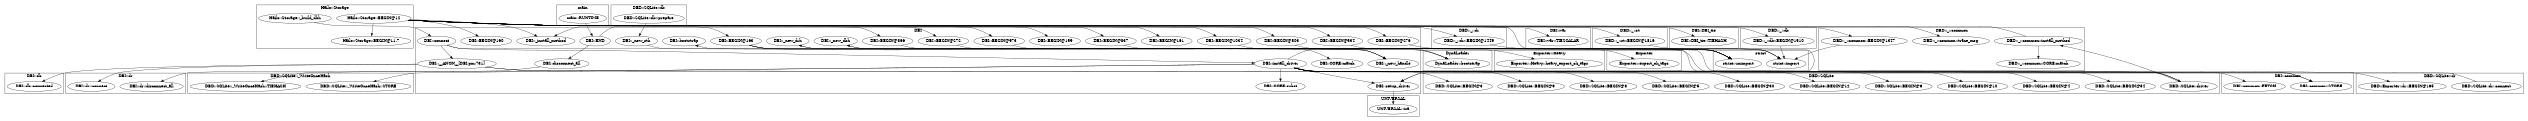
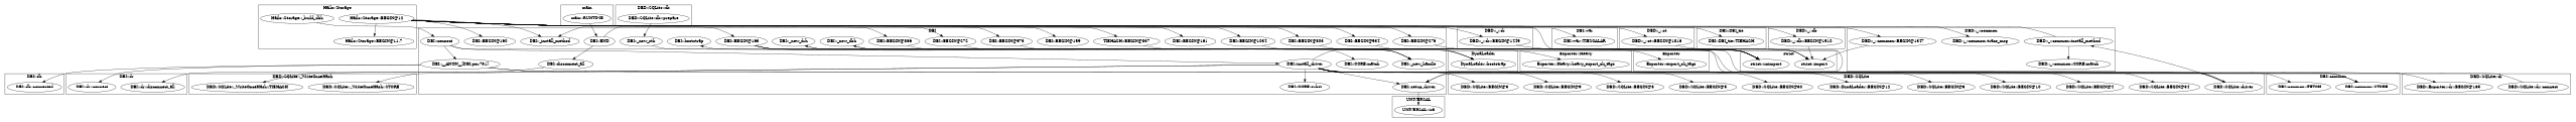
  digraph {
    "DBI::__ANON__[DBI.pm:731]"
    "DBI::BEGIN@866"
    "DBI::BEGIN@163"
    "DBI::BEGIN@160"
    "DBI::BEGIN@534"
    "DBI::BEGIN@161"
    "DBI::BEGIN@159"
    "DBI::bootstrap"
    "DBI::BEGIN@803"
    "DBI::BEGIN@276"
    "DBI::setup_driver"
    "DBI::CORE:match"
    "DBI::BEGIN@1034"
-   "DBI::BEGIN@837"
+   "DBI::BEGIN@837" [label="TIEHASH::BEGIN@837"]
    "DBI::_new_handle"
    n16 [label="DBI::BEGIN@973"]
    "DBI::_new_sth"
    "DBI::BEGIN@272"
    "DBI::END"
    "DBI::_install_method"
    "DBI::_new_dbh"
    "DBI::install_driver"
    "DBI::disconnect_all"
    "DBI::CORE:subst"
    "DBI::_new_drh"
    "DBI::connect"
    "DynaLoader::bootstrap"
    "main::RUNTIME"
    "strict::import"
    "strict::unimport"
    "DBD::SQLite::dr::connect"
    n32 [label="DBD::Exporter::dr::BEGIN@165"]
    "DBI::common::STORE"
    "DBI::common::FETCH"
    "DBI::db::connected"
    "UNIVERSAL::isa"
    "DBD::SQLite::BEGIN@9"
    "DBD::SQLite::BEGIN@3"
    "DBD::SQLite::BEGIN@34"
    "DBD::SQLite::BEGIN@4"
    "DBD::SQLite::BEGIN@10"
    "DBD::SQLite::BEGIN@6"
-   "DBD::SQLite::BEGIN@12"
+   "DBD::SQLite::BEGIN@12" [label="DBD::DynaLoader::BEGIN@12"]
    "DBD::SQLite::BEGIN@30"
    "DBD::SQLite::driver"
    "DBD::SQLite::BEGIN@8"
    "DBD::SQLite::BEGIN@5"
    "Hailo::Storage::BEGIN@12"
    "Hailo::Storage::_build_dbh"
    "Hailo::Storage::BEGIN@11.7"
    "Exporter::Heavy::heavy_export_ok_tags"
    "DBD::SQLite::db::prepare"
    "DBD::_::dr::BEGIN@1449"
    "DBI::var::TIESCALAR"
    "DBD::_::st::BEGIN@1816"
    "DBI::DBI_tie::TIEHASH"
    "DBD::SQLite::_WriteOnceHash::STORE"
    "DBD::SQLite::_WriteOnceHash::TIEHASH"
    "DBI::dr::disconnect_all"
    "DBI::dr::connect"
    "Exporter::export_ok_tags"
    "DBD::_::common::BEGIN@1347"
    "DBD::_::common::CORE:match"
    "DBD::_::common::trace_msg"
    "DBD::_::common::install_method"
    "DBD::_::db::BEGIN@1510"
    subgraph cluster_1 {
      label=DBI
      "DBI::__ANON__[DBI.pm:731]"
      "DBI::BEGIN@866"
      "DBI::BEGIN@163"
      "DBI::BEGIN@160"
      "DBI::BEGIN@534"
      "DBI::BEGIN@161"
      "DBI::BEGIN@159"
      "DBI::bootstrap"
      "DBI::BEGIN@803"
      "DBI::BEGIN@276"
      "DBI::setup_driver"
      "DBI::CORE:match"
      "DBI::BEGIN@1034"
      "DBI::BEGIN@837"
      "DBI::_new_handle"
      n16
      "DBI::_new_sth"
      "DBI::BEGIN@272"
      "DBI::END"
      "DBI::_install_method"
      "DBI::_new_dbh"
      "DBI::install_driver"
      "DBI::disconnect_all"
      "DBI::CORE:subst"
      "DBI::_new_drh"
      "DBI::connect"
    }
    subgraph cluster_2 {
      label=DynaLoader
      "DynaLoader::bootstrap"
    }
    subgraph cluster_3 {
      label=main
      "main::RUNTIME"
    }
    subgraph cluster_4 {
      label="strict"
      "strict::import"
      "strict::unimport"
    }
    subgraph cluster_5 {
      label="DBD::SQLite::dr"
      "DBD::SQLite::dr::connect"
      n32
    }
    subgraph cluster_6 {
      label="DBI::common"
      "DBI::common::STORE"
      "DBI::common::FETCH"
    }
    subgraph cluster_7 {
      label="DBI::db"
      "DBI::db::connected"
    }
    subgraph cluster_8 {
      label=UNIVERSAL
      "UNIVERSAL::isa"
    }
    subgraph cluster_9 {
      label="DBD::SQLite"
      "DBD::SQLite::BEGIN@9"
      "DBD::SQLite::BEGIN@3"
      "DBD::SQLite::BEGIN@34"
      "DBD::SQLite::BEGIN@4"
      "DBD::SQLite::BEGIN@10"
      "DBD::SQLite::BEGIN@6"
      "DBD::SQLite::BEGIN@12"
      "DBD::SQLite::BEGIN@30"
      "DBD::SQLite::driver"
      "DBD::SQLite::BEGIN@8"
      "DBD::SQLite::BEGIN@5"
    }
    subgraph cluster_10 {
      label="Hailo::Storage"
      "Hailo::Storage::BEGIN@12"
      "Hailo::Storage::_build_dbh"
      "Hailo::Storage::BEGIN@11.7"
    }
    subgraph cluster_11 {
      label="Exporter::Heavy"
      "Exporter::Heavy::heavy_export_ok_tags"
    }
    subgraph cluster_12 {
      label="DBD::SQLite::db"
      "DBD::SQLite::db::prepare"
    }
    subgraph cluster_13 {
      label="DBD::_::dr"
      "DBD::_::dr::BEGIN@1449"
    }
    subgraph cluster_14 {
      label="DBI::var"
      "DBI::var::TIESCALAR"
    }
    subgraph cluster_15 {
      label="DBD::_::st"
      "DBD::_::st::BEGIN@1816"
    }
    subgraph cluster_16 {
      label="DBI::DBI_tie"
      "DBI::DBI_tie::TIEHASH"
    }
    subgraph cluster_17 {
      label="DBD::SQLite::_WriteOnceHash"
      "DBD::SQLite::_WriteOnceHash::STORE"
      "DBD::SQLite::_WriteOnceHash::TIEHASH"
    }
    subgraph cluster_18 {
      label="DBI::dr"
      "DBI::dr::disconnect_all"
      "DBI::dr::connect"
    }
    subgraph cluster_19 {
      label=Exporter
      "Exporter::export_ok_tags"
    }
    subgraph cluster_20 {
      label="DBD::_::common"
      "DBD::_::common::BEGIN@1347"
      "DBD::_::common::CORE:match"
      "DBD::_::common::trace_msg"
      "DBD::_::common::install_method"
    }
    subgraph cluster_21 {
      label="DBD::_::db"
      "DBD::_::db::BEGIN@1510"
    }
    "DBI::__ANON__[DBI.pm:731]" -> "DBI::common::STORE"
    "DBI::__ANON__[DBI.pm:731]" -> "DBI::common::FETCH"
    "DBI::__ANON__[DBI.pm:731]" -> "DBI::db::connected"
    "DBI::__ANON__[DBI.pm:731]" -> "DBI::dr::connect"
    "DBI::BEGIN@866" -> "strict::unimport"
    "DBI::BEGIN@163" -> "DBI::CORE:match"
    "DBI::BEGIN@163" -> "DynaLoader::bootstrap"
    "DBI::BEGIN@163" -> "Exporter::Heavy::heavy_export_ok_tags"
    "DBI::BEGIN@163" -> "Exporter::export_ok_tags"
    "DBI::BEGIN@534" -> "strict::unimport"
    "DBI::BEGIN@803" -> "strict::unimport"
    "DBI::BEGIN@276" -> "strict::import"
    "DBI::setup_driver" -> "UNIVERSAL::isa"
    "DBI::BEGIN@1034" -> "strict::unimport"
    "DBI::BEGIN@837" -> "strict::unimport"
    n16 -> "strict::unimport"
    "DBI::_new_sth" -> "DBI::_new_handle"
    "DBI::BEGIN@272" -> "strict::unimport"
    "DBI::END" -> "DBI::disconnect_all"
    "DBI::END" -> "DBD::_::common::trace_msg"
    "DBI::_new_dbh" -> "DBI::_new_handle"
    "DBI::install_driver" -> "DBI::setup_driver"
    "DBI::install_driver" -> "DBI::CORE:subst"
    "DBI::install_driver" -> "DynaLoader::bootstrap"
    "DBI::install_driver" -> n32
    "DBI::install_driver" -> "DBD::SQLite::BEGIN@9"
    "DBI::install_driver" -> "DBD::SQLite::BEGIN@3"
    "DBI::install_driver" -> "DBD::SQLite::BEGIN@34"
    "DBI::install_driver" -> "DBD::SQLite::BEGIN@4"
    "DBI::install_driver" -> "DBD::SQLite::BEGIN@10"
    "DBI::install_driver" -> "DBD::SQLite::BEGIN@6"
    "DBI::install_driver" -> "DBD::SQLite::BEGIN@12"
    "DBI::install_driver" -> "DBD::SQLite::BEGIN@30"
    "DBI::install_driver" -> "DBD::SQLite::driver"
    "DBI::install_driver" -> "DBD::SQLite::BEGIN@8"
    "DBI::install_driver" -> "DBD::SQLite::BEGIN@5"
    "DBI::install_driver" -> "DBD::SQLite::_WriteOnceHash::STORE"
    "DBI::install_driver" -> "DBD::SQLite::_WriteOnceHash::TIEHASH"
    "DBI::disconnect_all" -> "DBI::dr::disconnect_all"
    "DBI::_new_drh" -> "DBI::_new_handle"
    "DBI::connect" -> "DBI::__ANON__[DBI.pm:731]"
    "DBI::connect" -> "DBI::install_driver"
    "DBI::connect" -> "DBI::common::STORE"
    "DynaLoader::bootstrap" -> "DBI::bootstrap"
    "main::RUNTIME" -> "DBI::END"
    "DBD::SQLite::dr::connect" -> "DBI::_new_dbh"
    "DBD::SQLite::driver" -> "DBI::setup_driver"
    "DBD::SQLite::driver" -> "DBI::_new_drh"
    "DBD::SQLite::driver" -> "DBD::_::common::install_method"
    "Hailo::Storage::BEGIN@12" -> "DBI::BEGIN@866"
    "Hailo::Storage::BEGIN@12" -> "DBI::BEGIN@163"
    "Hailo::Storage::BEGIN@12" -> "DBI::BEGIN@160"
    "Hailo::Storage::BEGIN@12" -> "DBI::BEGIN@534"
    "Hailo::Storage::BEGIN@12" -> "DBI::BEGIN@161"
    "Hailo::Storage::BEGIN@12" -> "DBI::BEGIN@159"
    "Hailo::Storage::BEGIN@12" -> "DBI::BEGIN@803"
    "Hailo::Storage::BEGIN@12" -> "DBI::BEGIN@276"
    "Hailo::Storage::BEGIN@12" -> "DBI::setup_driver"
    "Hailo::Storage::BEGIN@12" -> "DBI::BEGIN@1034"
    "Hailo::Storage::BEGIN@12" -> "DBI::BEGIN@837"
    "Hailo::Storage::BEGIN@12" -> n16
    "Hailo::Storage::BEGIN@12" -> "DBI::BEGIN@272"
    "Hailo::Storage::BEGIN@12" -> "DBI::_install_method"
    "Hailo::Storage::BEGIN@12" -> "Hailo::Storage::BEGIN@11.7"
    "Hailo::Storage::BEGIN@12" -> "DBD::_::dr::BEGIN@1449"
    "Hailo::Storage::BEGIN@12" -> "DBI::var::TIESCALAR"
    "Hailo::Storage::BEGIN@12" -> "DBD::_::st::BEGIN@1816"
    "Hailo::Storage::BEGIN@12" -> "DBI::DBI_tie::TIEHASH"
    "Hailo::Storage::BEGIN@12" -> "DBD::_::common::BEGIN@1347"
    "Hailo::Storage::BEGIN@12" -> "DBD::_::db::BEGIN@1510"
    "Hailo::Storage::_build_dbh" -> "DBI::connect"
    "DBD::SQLite::db::prepare" -> "DBI::_new_sth"
    "DBD::_::dr::BEGIN@1449" -> "strict::import"
    "DBD::_::st::BEGIN@1816" -> "strict::import"
    "DBD::_::common::BEGIN@1347" -> "strict::import"
    "DBD::_::common::install_method" -> "DBI::_install_method"
    "DBD::_::common::install_method" -> "DBD::_::common::CORE:match"
    "DBD::_::db::BEGIN@1510" -> "strict::import"
  }
